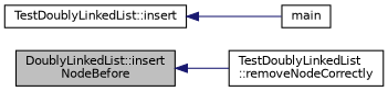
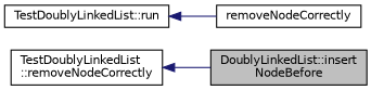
  digraph {
    rankdir=LR
    node [color=black fillcolor=white fontname=Helvetica fontsize=10 shape=record style=filled]
    edge [color=midnightblue dir=back fontname=Helvetica fontsize=10 labelfontname=Helvetica labelfontsize=10 style=solid]
    n1 [fillcolor=grey75 fontcolor=black height=0.2 label="DoublyLinkedList::insert\lNodeBefore" width=0.4]
    n2 [height=0.2 label="TestDoublyLinkedList\l::removeNodeCorrectly" width=0.4]
-   n3 [height=0.2 label="TestDoublyLinkedList::insert" width=0.4]
-   n4 [height=0.2 label=main width=0.4]
-   n1 -> n2
+   n3 [height=0.2 label="TestDoublyLinkedList::run" width=0.4]
+   n4 [height=0.2 label=removeNodeCorrectly width=0.4]
+   n2 -> n1
    n3 -> n4
  }
